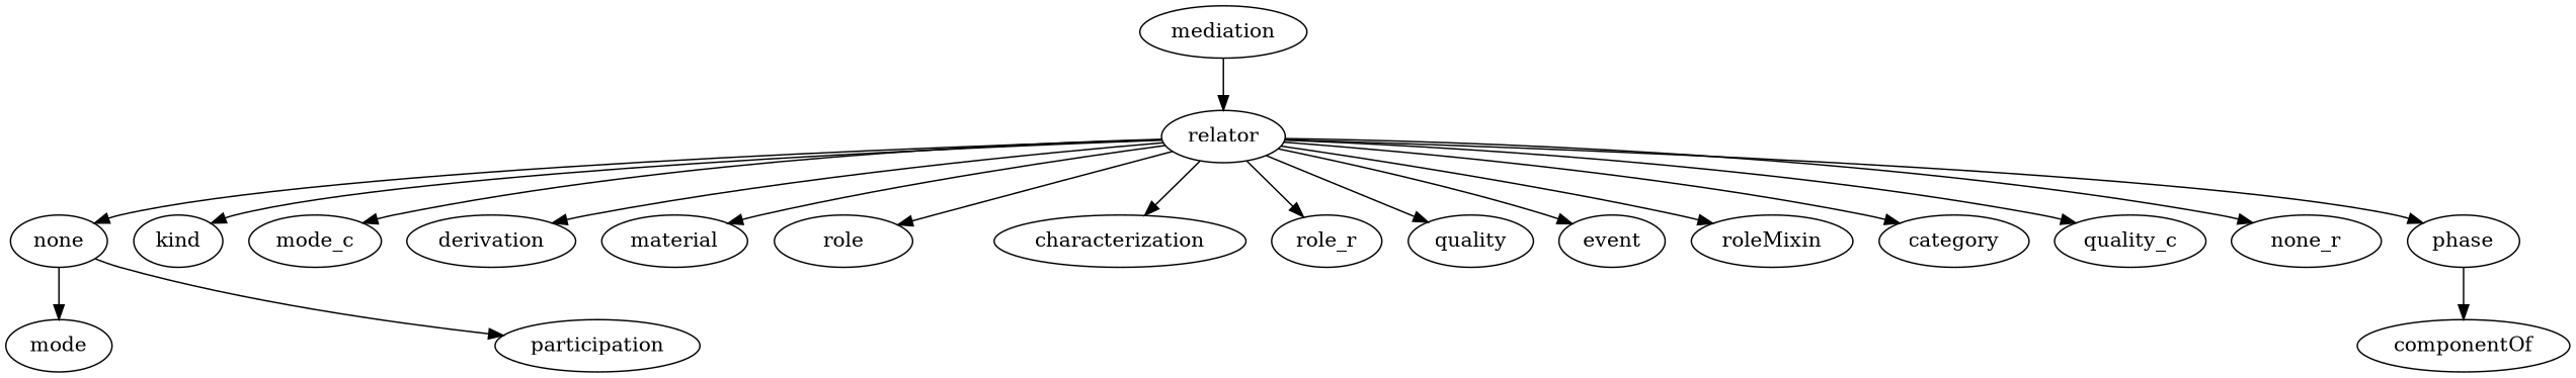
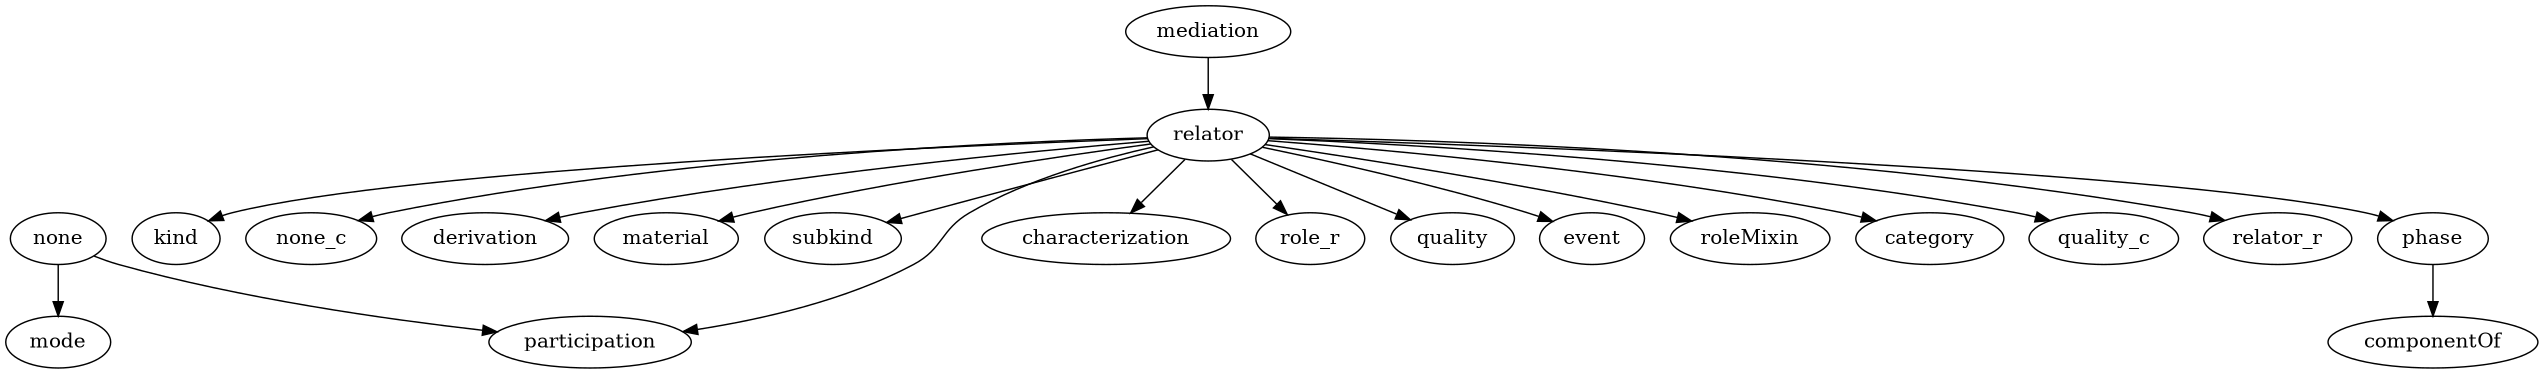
  strict digraph {
    mediation
    relator
    n3 [label=none]
    kind
-   none_c [label=mode_c]
+   none_c
    derivation
    material
-   subkind [label=role]
+   subkind
    phase
    characterization
    n11 [label=role_r]
    quality
    event
    roleMixin
    category
    n16 [label=quality_c]
-   none_r
+   none_r [label=relator_r]
    participation
    mode
    componentOf
    mediation -> relator
-   relator -> n3
+   relator -> participation
    relator -> kind
    relator -> none_c
    relator -> derivation
    relator -> material
    relator -> subkind
    relator -> phase
    relator -> characterization
    relator -> n11
    relator -> quality
    relator -> event
    relator -> roleMixin
    relator -> category
    relator -> n16
    relator -> none_r
    n3 -> participation
    n3 -> mode
    phase -> componentOf
  }
